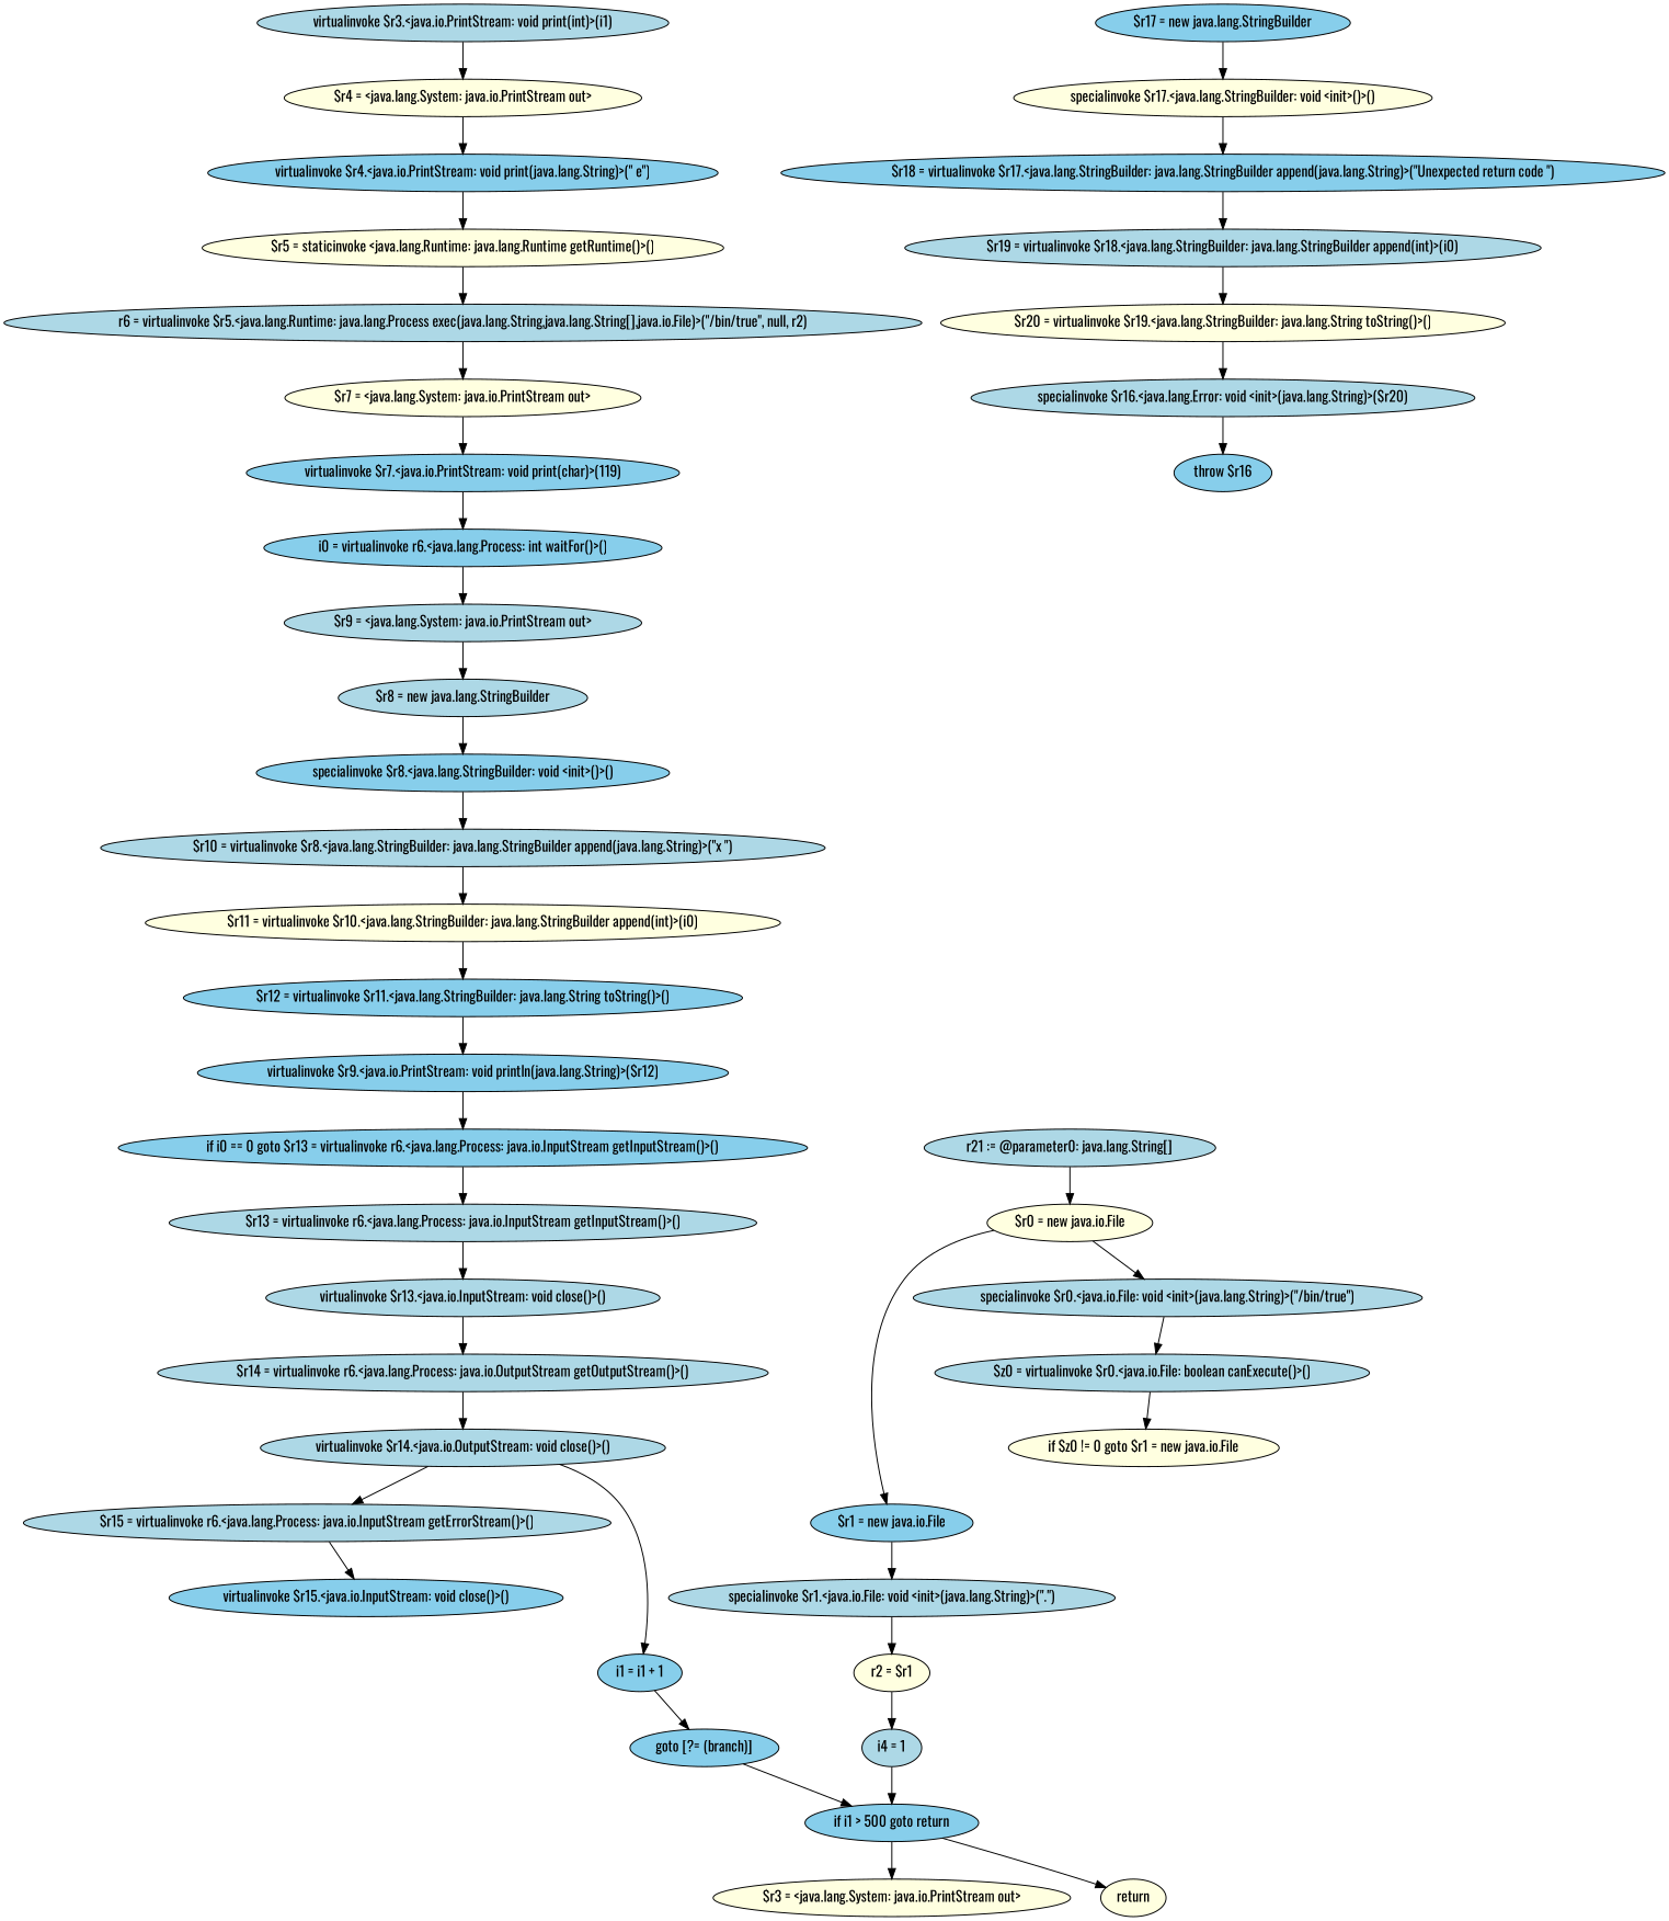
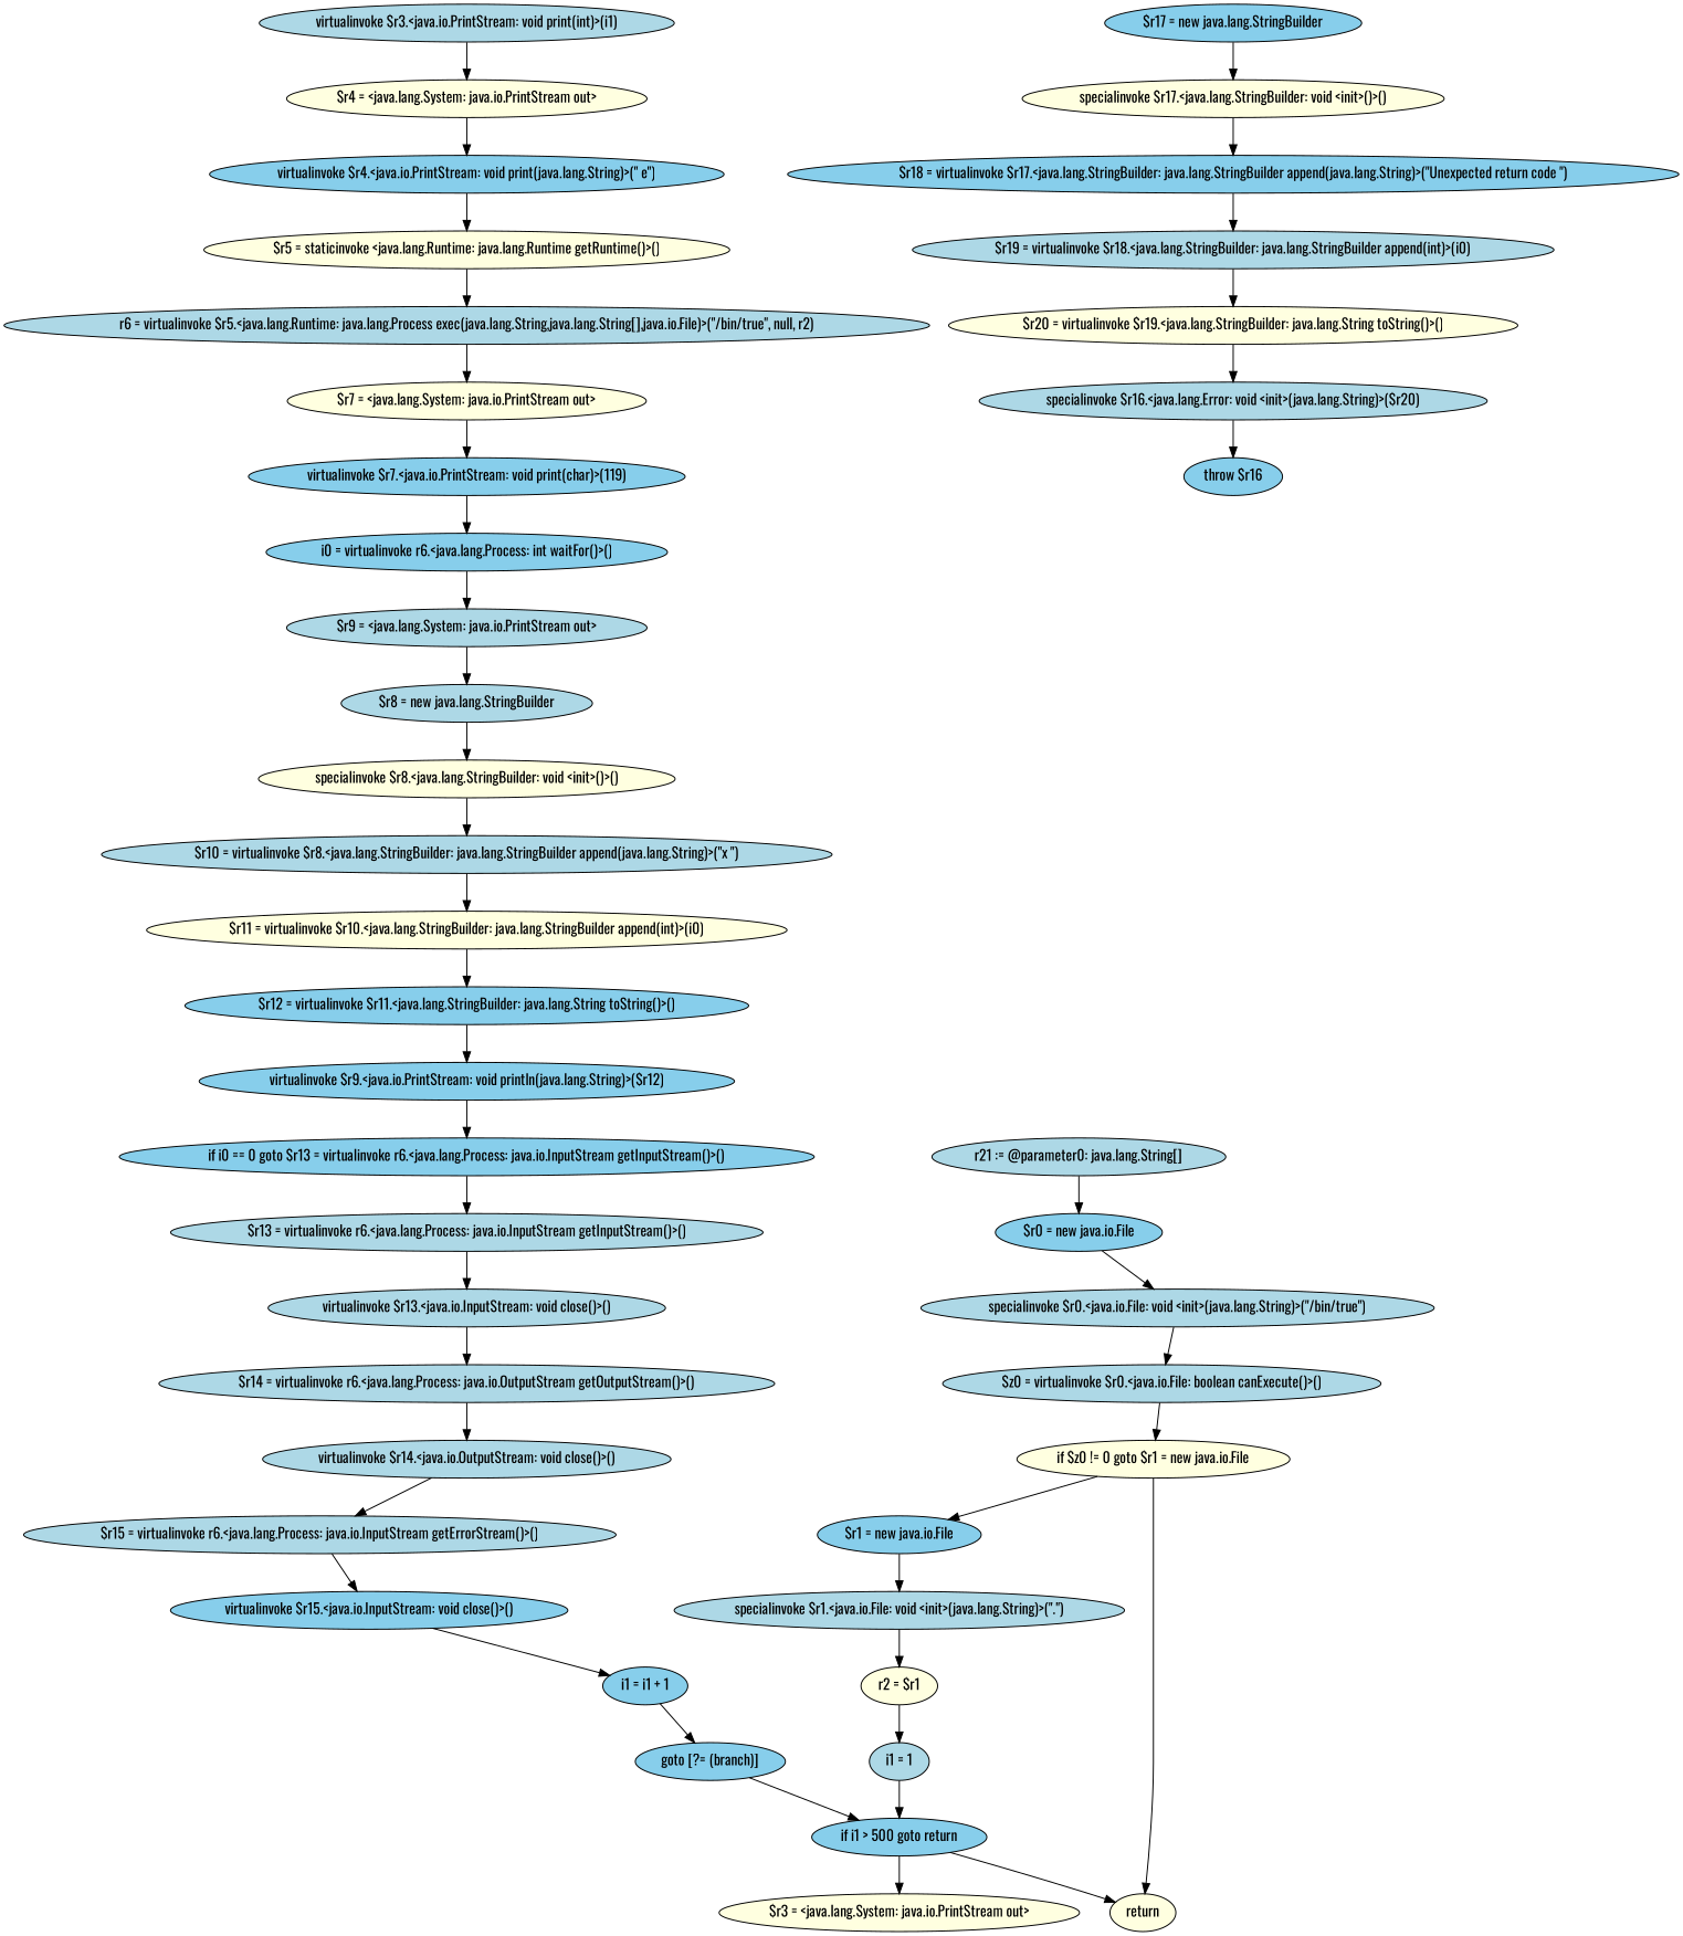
  digraph {
    fontname=Oswald
    node [fillcolor=lightblue fontname=Oswald style=filled]
    edge [fontname=Oswald]
-   "$r0 = new java.io.File" [fillcolor=lightyellow]
+   "$r0 = new java.io.File" [fillcolor=skyblue]
    "r21 := @parameter0: java.lang.String[]"
    "specialinvoke $r0.<java.io.File: void <init>(java.lang.String)>(\"/bin/true\")"
    "$z0 = virtualinvoke $r0.<java.io.File: boolean canExecute()>()"
    "if $z0 != 0 goto $r1 = new java.io.File" [fillcolor=lightyellow]
    return [fillcolor=lightyellow]
    "$r1 = new java.io.File" [fillcolor=skyblue]
    "specialinvoke $r1.<java.io.File: void <init>(java.lang.String)>(\".\")"
    "r2 = $r1" [fillcolor=lightyellow]
-   "i1 = 1" [label="i4 = 1"]
+   "i1 = 1"
    "if i1 > 500 goto return" [fillcolor=skyblue]
    "$r3 = <java.lang.System: java.io.PrintStream out>" [fillcolor=lightyellow]
    "$r4 = <java.lang.System: java.io.PrintStream out>" [fillcolor=lightyellow]
    "virtualinvoke $r3.<java.io.PrintStream: void print(int)>(i1)"
    "virtualinvoke $r4.<java.io.PrintStream: void print(java.lang.String)>(\" e\")" [fillcolor=skyblue]
    "$r5 = staticinvoke <java.lang.Runtime: java.lang.Runtime getRuntime()>()" [fillcolor=lightyellow]
    "r6 = virtualinvoke $r5.<java.lang.Runtime: java.lang.Process exec(java.lang.String,java.lang.String[],java.io.File)>(\"/bin/true\", null, r2)"
    "$r7 = <java.lang.System: java.io.PrintStream out>" [fillcolor=lightyellow]
    "virtualinvoke $r7.<java.io.PrintStream: void print(char)>(119)" [fillcolor=skyblue]
    "i0 = virtualinvoke r6.<java.lang.Process: int waitFor()>()" [fillcolor=skyblue]
    "$r9 = <java.lang.System: java.io.PrintStream out>"
    "$r8 = new java.lang.StringBuilder"
-   "specialinvoke $r8.<java.lang.StringBuilder: void <init>()>()" [fillcolor=skyblue]
+   "specialinvoke $r8.<java.lang.StringBuilder: void <init>()>()" [fillcolor=lightyellow]
    "$r10 = virtualinvoke $r8.<java.lang.StringBuilder: java.lang.StringBuilder append(java.lang.String)>(\"x \")"
    "$r11 = virtualinvoke $r10.<java.lang.StringBuilder: java.lang.StringBuilder append(int)>(i0)" [fillcolor=lightyellow]
    "$r12 = virtualinvoke $r11.<java.lang.StringBuilder: java.lang.String toString()>()" [fillcolor=skyblue]
    "virtualinvoke $r9.<java.io.PrintStream: void println(java.lang.String)>($r12)" [fillcolor=skyblue]
    "if i0 == 0 goto $r13 = virtualinvoke r6.<java.lang.Process: java.io.InputStream getInputStream()>()" [fillcolor=skyblue]
    "$r13 = virtualinvoke r6.<java.lang.Process: java.io.InputStream getInputStream()>()"
    "virtualinvoke $r13.<java.io.InputStream: void close()>()"
    "$r17 = new java.lang.StringBuilder" [fillcolor=skyblue]
    "specialinvoke $r17.<java.lang.StringBuilder: void <init>()>()" [fillcolor=lightyellow]
    "$r18 = virtualinvoke $r17.<java.lang.StringBuilder: java.lang.StringBuilder append(java.lang.String)>(\"Unexpected return code \")" [fillcolor=skyblue]
    "$r19 = virtualinvoke $r18.<java.lang.StringBuilder: java.lang.StringBuilder append(int)>(i0)"
    "$r20 = virtualinvoke $r19.<java.lang.StringBuilder: java.lang.String toString()>()" [fillcolor=lightyellow]
    "specialinvoke $r16.<java.lang.Error: void <init>(java.lang.String)>($r20)"
    "throw $r16" [fillcolor=skyblue]
    "$r14 = virtualinvoke r6.<java.lang.Process: java.io.OutputStream getOutputStream()>()"
    "virtualinvoke $r14.<java.io.OutputStream: void close()>()"
    "$r15 = virtualinvoke r6.<java.lang.Process: java.io.InputStream getErrorStream()>()"
    "virtualinvoke $r15.<java.io.InputStream: void close()>()" [fillcolor=skyblue]
    "i1 = i1 + 1" [fillcolor=skyblue]
    "goto [?= (branch)]" [fillcolor=skyblue]
    "$r0 = new java.io.File" -> "specialinvoke $r0.<java.io.File: void <init>(java.lang.String)>(\"/bin/true\")"
    "r21 := @parameter0: java.lang.String[]" -> "$r0 = new java.io.File"
    "specialinvoke $r0.<java.io.File: void <init>(java.lang.String)>(\"/bin/true\")" -> "$z0 = virtualinvoke $r0.<java.io.File: boolean canExecute()>()"
    "$z0 = virtualinvoke $r0.<java.io.File: boolean canExecute()>()" -> "if $z0 != 0 goto $r1 = new java.io.File"
-   "$r0 = new java.io.File" -> "$r1 = new java.io.File"
+   "if $z0 != 0 goto $r1 = new java.io.File" -> return
+   "if $z0 != 0 goto $r1 = new java.io.File" -> "$r1 = new java.io.File"
    "$r1 = new java.io.File" -> "specialinvoke $r1.<java.io.File: void <init>(java.lang.String)>(\".\")"
    "specialinvoke $r1.<java.io.File: void <init>(java.lang.String)>(\".\")" -> "r2 = $r1"
    "r2 = $r1" -> "i1 = 1"
    "i1 = 1" -> "if i1 > 500 goto return"
    "if i1 > 500 goto return" -> return
    "if i1 > 500 goto return" -> "$r3 = <java.lang.System: java.io.PrintStream out>"
    "$r4 = <java.lang.System: java.io.PrintStream out>" -> "virtualinvoke $r4.<java.io.PrintStream: void print(java.lang.String)>(\" e\")"
    "virtualinvoke $r3.<java.io.PrintStream: void print(int)>(i1)" -> "$r4 = <java.lang.System: java.io.PrintStream out>"
    "virtualinvoke $r4.<java.io.PrintStream: void print(java.lang.String)>(\" e\")" -> "$r5 = staticinvoke <java.lang.Runtime: java.lang.Runtime getRuntime()>()"
    "$r5 = staticinvoke <java.lang.Runtime: java.lang.Runtime getRuntime()>()" -> "r6 = virtualinvoke $r5.<java.lang.Runtime: java.lang.Process exec(java.lang.String,java.lang.String[],java.io.File)>(\"/bin/true\", null, r2)"
    "r6 = virtualinvoke $r5.<java.lang.Runtime: java.lang.Process exec(java.lang.String,java.lang.String[],java.io.File)>(\"/bin/true\", null, r2)" -> "$r7 = <java.lang.System: java.io.PrintStream out>"
    "$r7 = <java.lang.System: java.io.PrintStream out>" -> "virtualinvoke $r7.<java.io.PrintStream: void print(char)>(119)"
    "virtualinvoke $r7.<java.io.PrintStream: void print(char)>(119)" -> "i0 = virtualinvoke r6.<java.lang.Process: int waitFor()>()"
    "i0 = virtualinvoke r6.<java.lang.Process: int waitFor()>()" -> "$r9 = <java.lang.System: java.io.PrintStream out>"
    "$r9 = <java.lang.System: java.io.PrintStream out>" -> "$r8 = new java.lang.StringBuilder"
    "$r8 = new java.lang.StringBuilder" -> "specialinvoke $r8.<java.lang.StringBuilder: void <init>()>()"
    "specialinvoke $r8.<java.lang.StringBuilder: void <init>()>()" -> "$r10 = virtualinvoke $r8.<java.lang.StringBuilder: java.lang.StringBuilder append(java.lang.String)>(\"x \")"
    "$r10 = virtualinvoke $r8.<java.lang.StringBuilder: java.lang.StringBuilder append(java.lang.String)>(\"x \")" -> "$r11 = virtualinvoke $r10.<java.lang.StringBuilder: java.lang.StringBuilder append(int)>(i0)"
    "$r11 = virtualinvoke $r10.<java.lang.StringBuilder: java.lang.StringBuilder append(int)>(i0)" -> "$r12 = virtualinvoke $r11.<java.lang.StringBuilder: java.lang.String toString()>()"
    "$r12 = virtualinvoke $r11.<java.lang.StringBuilder: java.lang.String toString()>()" -> "virtualinvoke $r9.<java.io.PrintStream: void println(java.lang.String)>($r12)"
    "virtualinvoke $r9.<java.io.PrintStream: void println(java.lang.String)>($r12)" -> "if i0 == 0 goto $r13 = virtualinvoke r6.<java.lang.Process: java.io.InputStream getInputStream()>()"
    "if i0 == 0 goto $r13 = virtualinvoke r6.<java.lang.Process: java.io.InputStream getInputStream()>()" -> "$r13 = virtualinvoke r6.<java.lang.Process: java.io.InputStream getInputStream()>()"
    "$r13 = virtualinvoke r6.<java.lang.Process: java.io.InputStream getInputStream()>()" -> "virtualinvoke $r13.<java.io.InputStream: void close()>()"
    "virtualinvoke $r13.<java.io.InputStream: void close()>()" -> "$r14 = virtualinvoke r6.<java.lang.Process: java.io.OutputStream getOutputStream()>()"
    "$r17 = new java.lang.StringBuilder" -> "specialinvoke $r17.<java.lang.StringBuilder: void <init>()>()"
    "specialinvoke $r17.<java.lang.StringBuilder: void <init>()>()" -> "$r18 = virtualinvoke $r17.<java.lang.StringBuilder: java.lang.StringBuilder append(java.lang.String)>(\"Unexpected return code \")"
    "$r18 = virtualinvoke $r17.<java.lang.StringBuilder: java.lang.StringBuilder append(java.lang.String)>(\"Unexpected return code \")" -> "$r19 = virtualinvoke $r18.<java.lang.StringBuilder: java.lang.StringBuilder append(int)>(i0)"
    "$r19 = virtualinvoke $r18.<java.lang.StringBuilder: java.lang.StringBuilder append(int)>(i0)" -> "$r20 = virtualinvoke $r19.<java.lang.StringBuilder: java.lang.String toString()>()"
    "$r20 = virtualinvoke $r19.<java.lang.StringBuilder: java.lang.String toString()>()" -> "specialinvoke $r16.<java.lang.Error: void <init>(java.lang.String)>($r20)"
    "specialinvoke $r16.<java.lang.Error: void <init>(java.lang.String)>($r20)" -> "throw $r16"
    "$r14 = virtualinvoke r6.<java.lang.Process: java.io.OutputStream getOutputStream()>()" -> "virtualinvoke $r14.<java.io.OutputStream: void close()>()"
    "virtualinvoke $r14.<java.io.OutputStream: void close()>()" -> "$r15 = virtualinvoke r6.<java.lang.Process: java.io.InputStream getErrorStream()>()"
    "$r15 = virtualinvoke r6.<java.lang.Process: java.io.InputStream getErrorStream()>()" -> "virtualinvoke $r15.<java.io.InputStream: void close()>()"
-   "virtualinvoke $r14.<java.io.OutputStream: void close()>()" -> "i1 = i1 + 1"
+   "virtualinvoke $r15.<java.io.InputStream: void close()>()" -> "i1 = i1 + 1"
    "i1 = i1 + 1" -> "goto [?= (branch)]"
    "goto [?= (branch)]" -> "if i1 > 500 goto return"
  }
